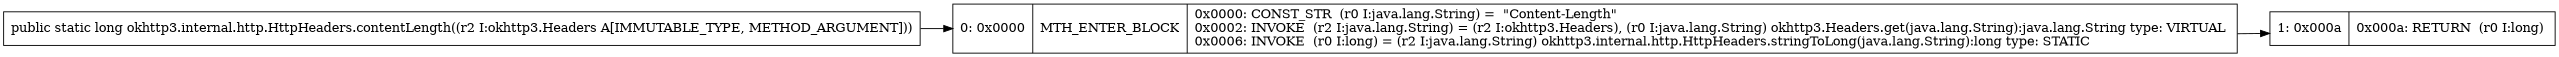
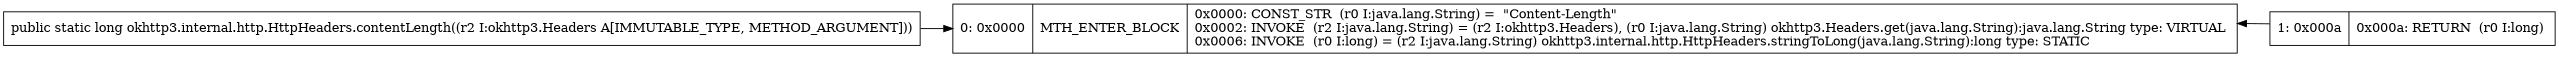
  digraph {
    rankdir=LR
    node [shape=record]
    n1 [label="{0\:\ 0x0000|MTH_ENTER_BLOCK\l|0x0000: CONST_STR  (r0 I:java.lang.String) =  \"Content\-Length\" \l0x0002: INVOKE  (r2 I:java.lang.String) = (r2 I:okhttp3.Headers), (r0 I:java.lang.String) okhttp3.Headers.get(java.lang.String):java.lang.String type: VIRTUAL \l0x0006: INVOKE  (r0 I:long) = (r2 I:java.lang.String) okhttp3.internal.http.HttpHeaders.stringToLong(java.lang.String):long type: STATIC \l}"]
    n2 [label="{1\:\ 0x000a|0x000a: RETURN  (r0 I:long) \l}"]
    n3 [label="{public static long okhttp3.internal.http.HttpHeaders.contentLength((r2 I:okhttp3.Headers A[IMMUTABLE_TYPE, METHOD_ARGUMENT])) }"]
-   n1 -> n2
+   n2 -> n1
    n3 -> n1
  }
